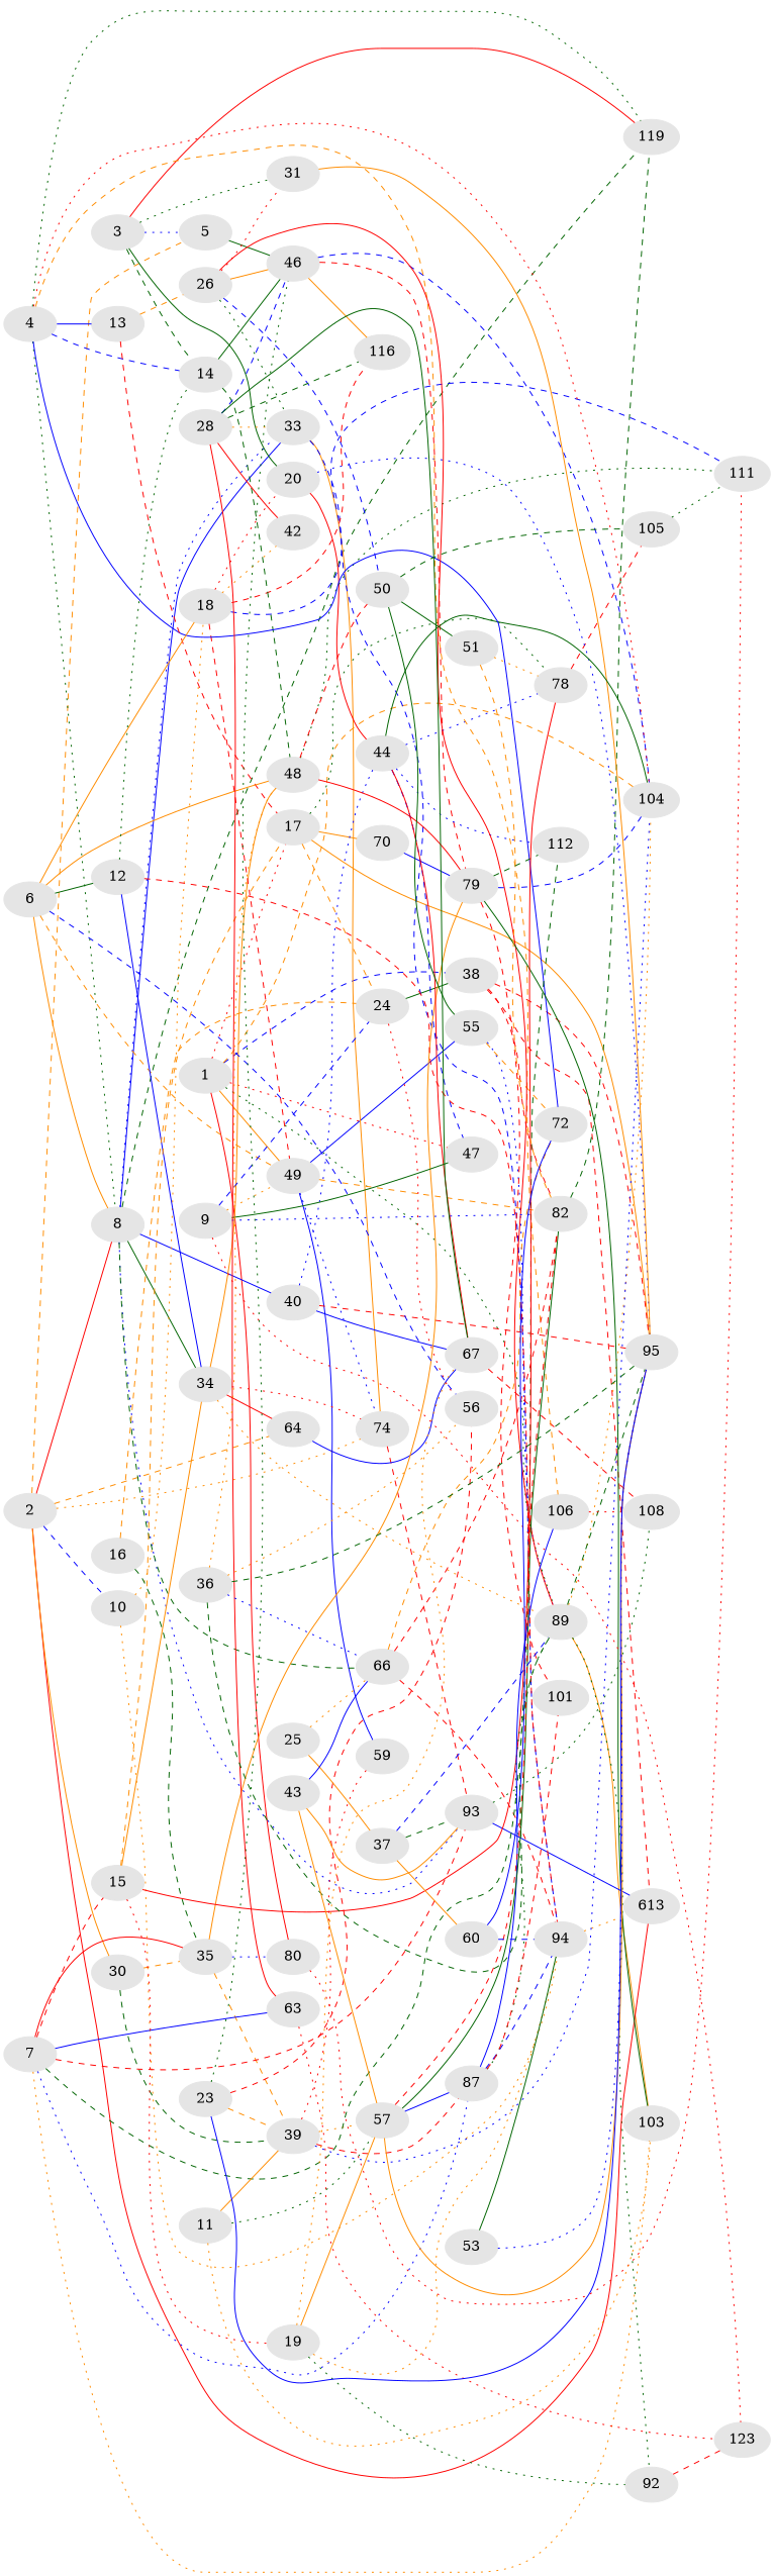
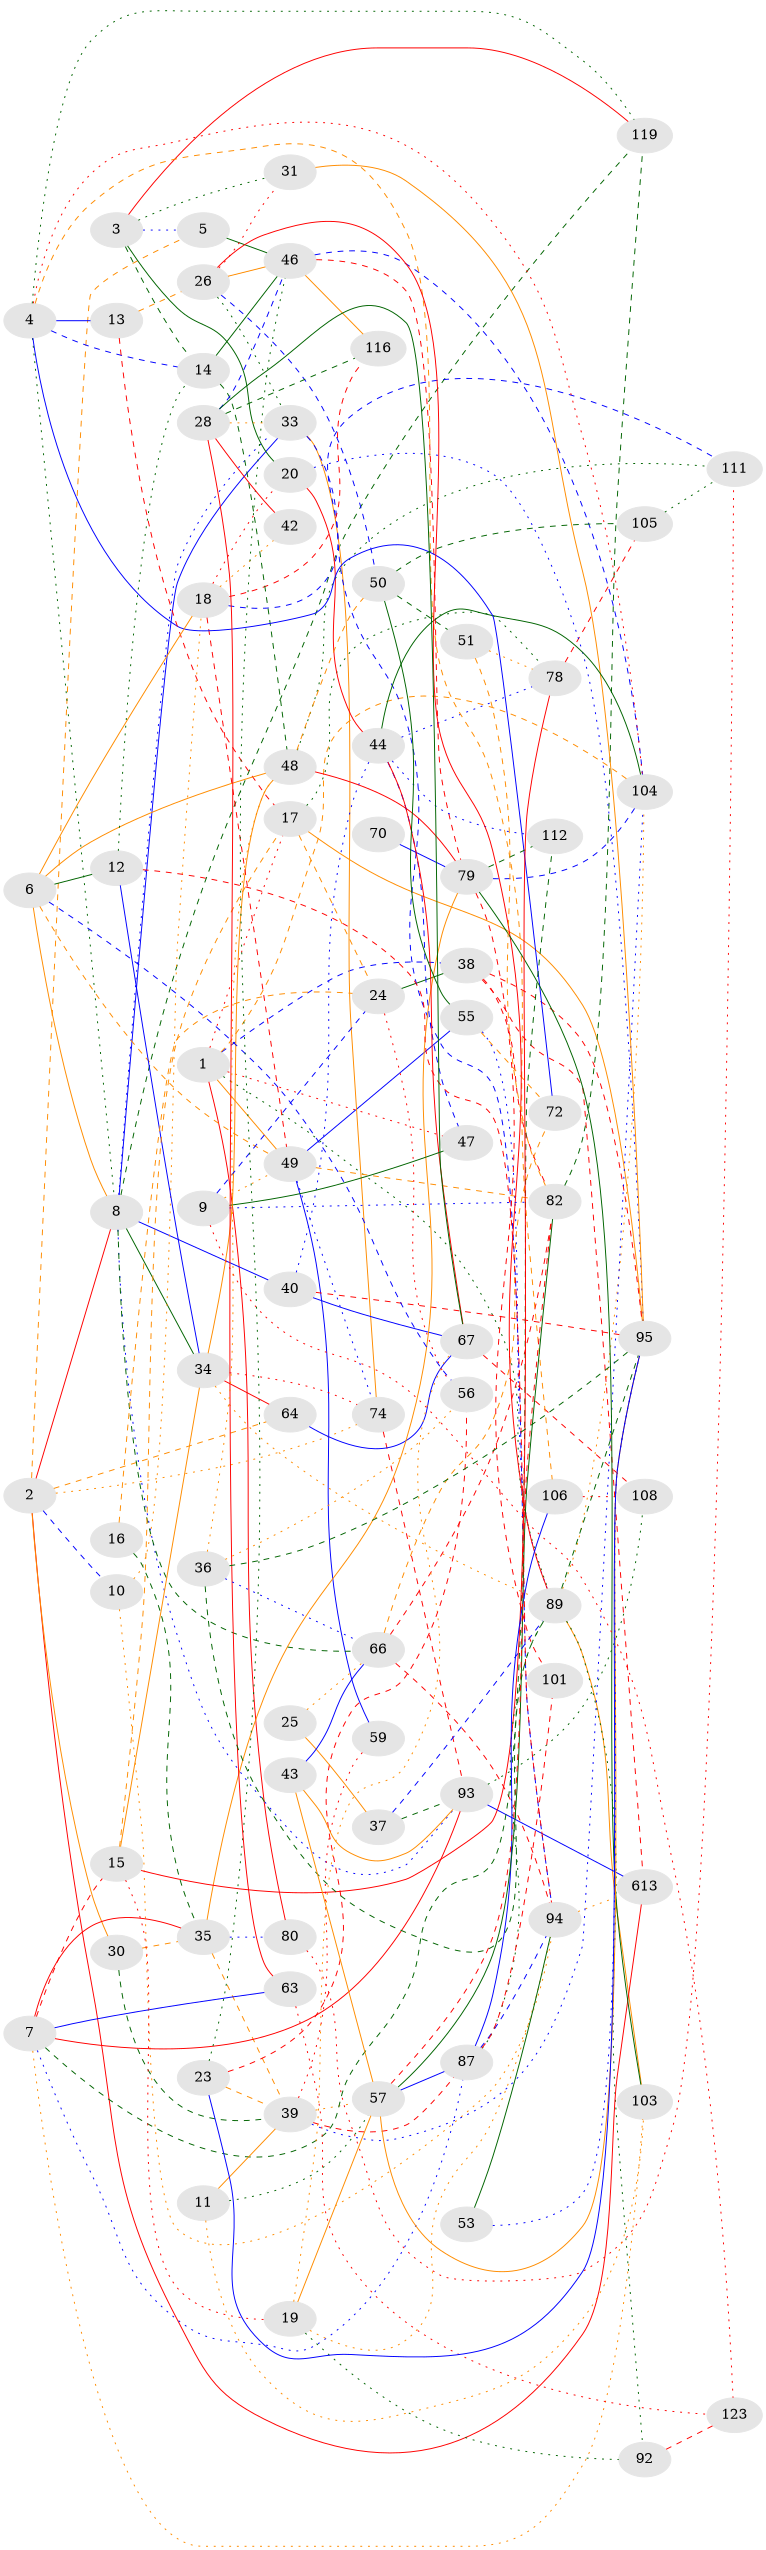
  graph {
    rankdir=LR
    node [color=gray90 style=filled]
    edge [color=darkorange style=dashed]
    1 [super="+52"]
    17 [super="+29"]
    38 [super="+65"]
    47
    49 [super="+73"]
    80
    89 [super="+117"]
    104 [super="+107"]
    24 [super="+85"]
    78 [super="+96"]
    70
    95 [super="+114"]
    n13 [label=613]
    82 [super="+109"]
    74 [super="+98"]
    59
    55 [super="+120"]
    111
    103
    92
    2 [super="+41"]
    5
    8 [super="+22"]
    10
    30
    64
    46 [super="+99"]
    119
    93 [super="+100"]
    33
    34 [super="+83"]
    40 [super="+62"]
    66 [super="+110"]
    18 [super="+45"]
    94 [super="+97"]
    35 [super="+68"]
    39 [super="+58"]
    67 [super="+90"]
    3 [super="+61"]
    14 [super="+32"]
    20
    31 [super="+71"]
    48 [super="+81"]
    44 [super="+54"]
    4 [super="+115"]
    13 [super="+84"]
    72
    106
    26 [super="+76"]
    108
    116
    79 [super="+91"]
    6 [super="+21"]
    12 [super="+27"]
    56
    42
    50 [super="+69"]
    7 [super="+121"]
    15 [super="+88"]
    63
    87 [super="+118"]
    112
    19 [super="+122"]
    123
    101
    9
    11 [super="+77"]
    57 [super="+86"]
    105
    16
    23
    25
    37
-   60 [super="+75"]
    51
    28 [super="+124"]
    36
    43 [super="+102"]
    53
    1 -- 17 [color=red style=dotted]
    1 -- 38 [color=blue]
    1 -- 47 [color=red style=dotted]
    1 -- 49 [style=solid]
    1 -- 80 [color=red style=solid weight=2]
    1 -- 89 [color=darkgreen style=dotted]
    1 -- 104
    17 -- 24 [weight=2]
    17 -- 78 [color=darkgreen style=dotted]
-   17 -- 70 [style=solid]
    17 -- 95 [style=solid]
    38 -- 95 [color=red]
    38 -- n13 [color=red]
    38 -- 82 [color=red]
    49 -- 82
    49 -- 74 [color=blue style=dotted]
    49 -- 59 [color=blue style=solid]
    49 -- 55 [color=blue style=solid]
    80 -- 111 [color=red style=dotted]
    89 -- 104 [style=dotted]
    89 -- 95 [color=darkgreen]
    89 -- 103 [style=solid]
    89 -- 92 [color=darkgreen style=dotted]
    24 -- 38 [color=darkgreen style=solid]
    24 -- 56 [color=red style=dotted]
    78 -- 105 [color=red]
    70 -- 79 [color=blue style=solid]
    82 -- 119 [color=darkgreen]
    74 -- 93 [color=red]
    55 -- 89 [color=blue style=dotted]
    55 -- 72
    92 -- 123 [color=red]
    2 -- n13 [color=red style=solid]
    2 -- 74 [style=dotted]
    2 -- 5
    2 -- 8 [color=red style=solid]
    2 -- 10 [color=blue]
    2 -- 30 [style=solid]
    2 -- 64
    5 -- 46 [color=darkgreen style=solid]
    8 -- 119 [color=darkgreen]
    8 -- 93 [color=blue style=dotted]
    8 -- 33 [color=blue style=solid]
    8 -- 33 [color=blue style=dotted]
    8 -- 34 [color=darkgreen style=solid]
    8 -- 40 [color=blue style=solid]
    8 -- 66 [color=darkgreen]
    10 -- 18 [style=dotted]
    10 -- 94 [style=dotted]
    30 -- 35
    30 -- 39 [color=darkgreen]
    64 -- 67 [color=blue style=solid]
    46 -- 104 [color=blue]
    46 -- 116 [style=solid]
    46 -- 79 [color=red]
    93 -- n13 [color=blue style=solid]
    93 -- 108 [color=darkgreen style=dotted]
    33 -- 74 [style=solid]
    33 -- 94 [color=blue]
    34 -- 89 [style=dotted]
    34 -- 74 [color=red style=dotted]
    34 -- 64 [color=red style=solid]
    34 -- 48 [style=solid]
    40 -- 95 [color=red]
    40 -- 67 [color=blue style=solid]
    40 -- 44 [color=blue style=dotted]
    66 -- 82 [color=red]
    66 -- 94 [color=red]
    66 -- 72
    18 -- 49 [color=red]
    18 -- 111 [color=blue]
    18 -- 20 [color=red style=dotted]
    18 -- 116 [color=red]
    18 -- 42 [style=dotted]
    94 -- n13 [style=dotted]
    35 -- 80 [color=blue style=dotted]
    35 -- 39
    35 -- 79 [style=solid]
    39 -- 104 [color=blue style=dotted]
    39 -- 59 [color=red style=dotted]
    39 -- 87 [color=red]
    39 -- 57 [style=dotted]
    67 -- 108 [color=red]
    3 -- 5 [color=blue style=dotted]
    3 -- 119 [color=red style=solid]
    3 -- 14 [color=darkgreen]
    3 -- 20 [color=darkgreen style=solid]
    3 -- 31 [color=darkgreen style=dotted]
    14 -- 46 [color=darkgreen style=solid]
    14 -- 48 [color=darkgreen]
    20 -- 95 [color=blue style=dotted]
    20 -- 44 [color=red style=solid]
    31 -- 95 [style=solid]
    48 -- 111 [color=darkgreen style=dotted]
    48 -- 79 [color=red style=solid]
-   48 -- 50 [color=red]
+   48 -- 50
    44 -- 47 [color=blue]
    44 -- 104 [color=darkgreen style=solid]
    44 -- 78 [color=blue style=dotted]
    44 -- 67 [color=red style=solid]
    44 -- 112 [color=blue style=dotted]
    4 -- 104 [color=red style=dotted]
    4 -- 8 [color=darkgreen style=dotted]
    4 -- 119 [color=darkgreen style=dotted]
    4 -- 14 [color=blue]
    4 -- 13 [color=blue style=solid weight=2]
    4 -- 72 [color=blue style=solid]
    4 -- 106
    13 -- 17 [color=red]
    13 -- 26
    106 -- 108 [color=red style=dotted]
    26 -- 89 [color=red style=solid]
    26 -- 46 [style=solid]
    26 -- 33 [color=darkgreen style=dotted]
    26 -- 31 [color=red style=dotted]
    26 -- 50 [color=blue]
    79 -- 104 [color=blue]
    79 -- 103 [color=darkgreen style=solid]
    79 -- 112 [color=darkgreen]
    79 -- 101 [color=red]
    6 -- 49
    6 -- 8 [style=solid]
    6 -- 18 [style=solid]
    6 -- 48 [style=solid]
    6 -- 12 [color=darkgreen style=solid]
    6 -- 56 [color=blue]
    12 -- 34 [color=blue style=solid]
    12 -- 94 [color=red]
    12 -- 14 [color=darkgreen style=dotted]
    50 -- 55 [color=darkgreen style=solid]
    50 -- 105 [color=darkgreen]
-   50 -- 51 [color=darkgreen style=solid]
+   50 -- 51 [color=darkgreen]
    7 -- 103 [style=dotted]
-   7 -- 93 [color=red]
+   7 -- 93 [color=red style=solid]
    7 -- 35 [color=red style=solid]
    7 -- 15 [color=red]
    7 -- 63 [color=blue style=solid]
    7 -- 87 [color=blue style=dotted]
    7 -- 112 [color=darkgreen]
    15 -- 17
    15 -- 78 [color=red style=solid]
    15 -- 34 [style=solid]
    15 -- 19 [color=red style=dotted]
    63 -- 123 [color=red style=dotted]
    87 -- 89 [color=darkgreen style=dotted]
    87 -- 94 [color=blue]
    87 -- 106 [color=blue style=solid]
    87 -- 101 [color=red]
    19 -- 92 [color=darkgreen style=dotted]
    19 -- 94 [style=dotted]
    19 -- 67 [style=dotted]
    19 -- 57 [style=solid]
    9 -- 47 [color=darkgreen style=solid]
    9 -- 49 [style=dotted]
    9 -- 24 [color=blue]
    9 -- 82 [color=blue style=dotted]
    9 -- 123 [color=red style=dotted]
    11 -- 103 [style=dotted]
    11 -- 39 [style=solid]
    11 -- 57 [color=darkgreen style=dotted]
    57 -- 95 [style=solid]
    57 -- 82 [color=darkgreen style=solid]
    57 -- 82 [color=red]
    57 -- 87 [color=blue style=solid]
    105 -- 111 [color=darkgreen style=dotted]
    16 -- 24
    16 -- 35 [color=darkgreen]
    23 -- 95 [color=blue style=solid]
    23 -- 46 [color=darkgreen style=dotted]
    23 -- 39
    23 -- 56 [color=red]
    25 -- 66 [style=dotted]
    25 -- 37 [style=solid]
    37 -- 89 [color=blue]
    37 -- 93 [color=darkgreen]
-   37 -- 60 [style=solid]
-   60 -- 94 [color=blue]
-   60 -- 72 [color=blue style=solid]
    51 -- 78 [style=dotted]
    51 -- 82
    28 -- 46 [color=blue weight=2]
    28 -- 33 [style=dotted]
    28 -- 67 [color=darkgreen style=solid]
    28 -- 116 [color=darkgreen]
    28 -- 42 [color=red style=solid]
    28 -- 63 [color=red style=solid weight=2]
    36 -- 89 [color=darkgreen]
    36 -- 95 [color=darkgreen]
    36 -- 66 [color=blue style=dotted]
    36 -- 48 [style=dotted]
    36 -- 56 [style=dotted]
    43 -- 93 [style=solid]
    43 -- 66 [color=blue style=solid]
    43 -- 57 [style=solid]
    53 -- 95 [color=blue style=dotted]
    53 -- 94 [color=darkgreen style=solid]
  }
